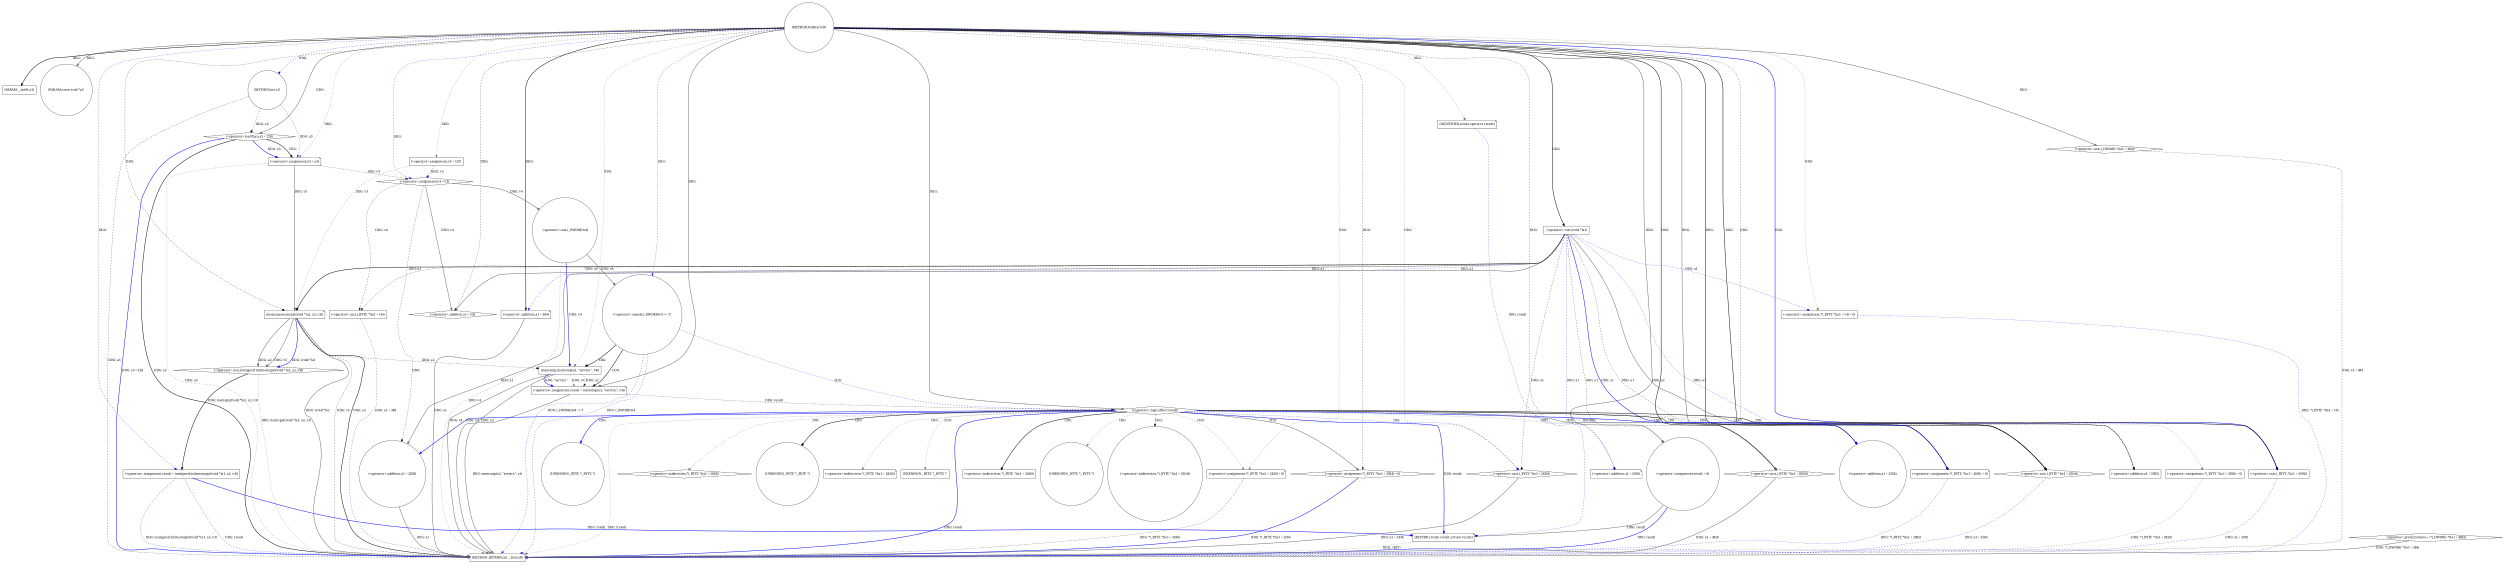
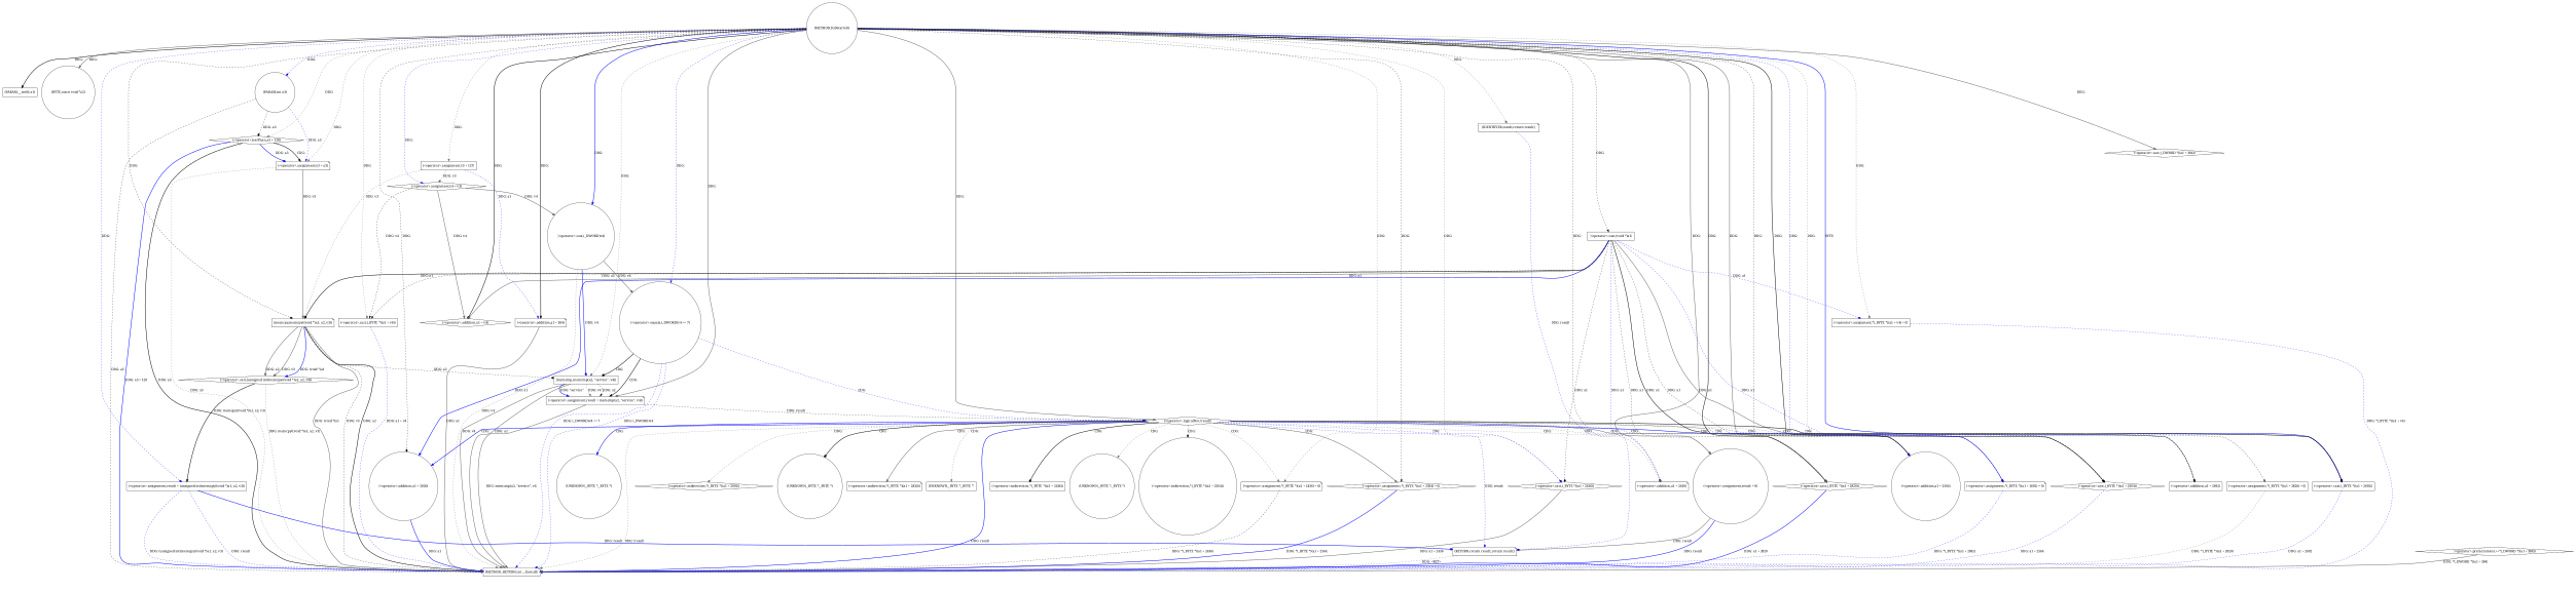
  digraph {
    fontname="Noto Serif"
    node [fontname="Noto Serif" shape=circle]
    edge [arrowhead=normal color=gray40 fontname="Noto Serif" style=dashed]
    n1 [label="(METHOD,IGDstartelt)"]
    n2 [label="(PARAM,__int64 a1)" shape=box]
-   n3 [label="(PARAM,const void *a2)"]
-   n4 [label="(METHOD,int a3)"]
+   n3 [label="(BYTE,const void *a2)"]
+   n4 [label="(PARAM,int a3)"]
    n5 [label="(<operator>.assignment,v3 = 127)" shape=box]
    n6 [label="(<operator>.lessThan,a3 < 128)" shape=diamond]
    n7 [label="(<operator>.assignment,v3 = a3)" shape=note]
    n8 [label="(<operator>.assignment,v4 = v3)" shape=diamond]
    n9 [label="(<operator>.assignment,result = (unsigned int)memcpy((void *)a1, a2, v3))" shape=box]
    n10 [label="(memcpy,memcpy((void *)a1, a2, v3))" shape=note]
    n11 [label="(<operator>.cast,(void *)a1)" shape=box]
    n12 [label="(<operator>.assignment,*(_BYTE *)(a1 + v4) = 0)" shape=box]
    n13 [label="(<operator>.cast,(_BYTE *)(a1 + v4))" shape=box]
    n14 [label="(<operator>.addition,a1 + v4)" shape=diamond]
    n15 [label="(<operator>.cast,(_DWORD *)(a1 + 384))" shape=diamond]
    n16 [label="(<operator>.addition,a1 + 384)" shape=note]
    n17 [label="(<operator>.equals,(_DWORD)v4 == 7)"]
    n18 [label="(<operator>.cast,(_DWORD)v4)"]
    n19 [label="(<operator>.assignment,result = memcmp(a2, \"service\", v4))" shape=note]
    n20 [label="(memcmp,memcmp(a2, \"service\", v4))" shape=box]
    n21 [label="(<operator>.logicalNot,!result)" shape=diamond]
    n22 [label="(<operator>.assignment,result = 0)"]
    n23 [label="(<operator>.assignment,*(_BYTE *)(a1 + 2436) = 0)" shape=note]
    n24 [label="(<operator>.cast,(_BYTE *)(a1 + 2436))" shape=diamond]
    n25 [label="(<operator>.addition,a1 + 2436)" shape=note]
    n26 [label="(<operator>.assignment,*(_BYTE *)(a1 + 2564) = 0)" shape=diamond]
    n27 [label="(<operator>.cast,(_BYTE *)(a1 + 2564))" shape=diamond]
    n28 [label="(<operator>.addition,a1 + 2564)"]
    n29 [label="(<operator>.assignment,*(_BYTE *)(a1 + 2692) = 0)" shape=note]
    n30 [label="(<operator>.cast,(_BYTE *)(a1 + 2692))" shape=box]
    n31 [label="(<operator>.addition,a1 + 2692)" shape=box]
    n32 [label="(<operator>.assignment,*(_BYTE *)(a1 + 2820) = 0)" shape=box]
    n33 [label="(<operator>.cast,(_BYTE *)(a1 + 2820))" shape=diamond]
    n34 [label="(<operator>.addition,a1 + 2820)"]
-   n35 [label="(IDENTIFIER,result,operator result;)" shape=note]
+   n35 [label="(IDENTIFIER,result,return result;)" shape=note]
    n36 [label="(METHOD_RETURN,int __fastcall)" shape=note]
    n37 [label="(RETURN,return result;,return result;)" shape=note]
    n38 [label="(<operator>.cast,(unsigned int)memcpy((void *)a1, a2, v3))" shape=diamond]
    n39 [label="(<operator>.indirection,*(_BYTE *)(a1 + 2436))" shape=box]
    n40 [label="(UNKNOWN,_BYTE *,_BYTE *)"]
    n41 [label="(<operator>.indirection,*(_BYTE *)(a1 + 2564))"]
    n42 [label="(UNKNOWN,_BYTE *,_BYTE *)"]
    n43 [label="(<operator>.indirection,*(_BYTE *)(a1 + 2692))" shape=diamond]
    n44 [label="(UNKNOWN,_BYTE *,_BYTE *)"]
    n45 [label="(<operator>.indirection,*(_BYTE *)(a1 + 2820))" shape=note]
    n46 [label="(UNKNOWN,_BYTE *,_BYTE *)" shape=box]
    n47 [label="(<operator>.preIncrement,++*(_DWORD *)(a1 + 384))" shape=diamond]
    n1 -> n2 [color=black label="DDG: " style=bold]
    n1 -> n3 [label="DDG: " style=bold]
    n1 -> n4 [arrowhead=diamond color=blue label="DDG: "]
    n1 -> n5 [label="DDG: "]
-   n1 -> n6 [label="DDG: " style=bold]
+   n1 -> n6 [label="DDG: "]
    n1 -> n7 [label="DDG: "]
    n1 -> n8 [color=blue label="DDG: "]
    n1 -> n9 [arrowhead=diamond color=blue label="DDG: "]
    n1 -> n10 [arrowhead=diamond color=black label="DDG: "]
-   n1 -> n11 [color=black label="DDG: " style=bold]
+   n1 -> n11 [color=black label="DDG: "]
    n1 -> n12 [arrowhead=diamond label="DDG: "]
-   n1 -> n14 [arrowhead=diamond color=black label="DDG: "]
+   n1 -> n13 [arrowhead=diamond label="DDG: "]
+   n1 -> n14 [arrowhead=diamond color=black label="DDG: " style=bold]
    n1 -> n15 [label="DDG: " style=bold]
    n1 -> n16 [color=black label="DDG: " style=bold]
    n1 -> n17 [color=blue label="DDG: "]
+   n1 -> n18 [color=blue label="DDG: " style=bold]
    n1 -> n19 [arrowhead=diamond label="DDG: " style=bold]
    n1 -> n20 [arrowhead=diamond label="DDG: "]
    n1 -> n21 [label="DDG: " style=bold]
    n1 -> n22 [arrowhead=diamond label="DDG: " style=bold]
    n1 -> n23 [label="DDG: "]
    n1 -> n24 [arrowhead=diamond label="DDG: "]
    n1 -> n25 [arrowhead=diamond color=black label="DDG: "]
    n1 -> n26 [color=black label="DDG: "]
    n1 -> n27 [color=black label="DDG: " style=bold]
    n1 -> n28 [label="DDG: " style=bold]
-   n1 -> n29 [arrowhead=diamond color=black label="DDG: " style=bold]
-   n1 -> n30 [arrowhead=diamond color=blue label="DDG: " style=bold]
-   n1 -> n31 [arrowhead=diamond color=black label="DDG: "]
+   n1 -> n29 [arrowhead=diamond color=black label="DDG: "]
+   n1 -> n30 [arrowhead=diamond color=blue label="BYTE: " style=bold]
+   n1 -> n31 [arrowhead=diamond color=blue label="DDG: "]
+   n1 -> n32 [label="DDG: "]
    n1 -> n33 [color=black label="DDG: " style=bold]
-   n8 -> n34 [arrowhead=diamond color=black label="DDG: "]
+   n1 -> n34 [arrowhead=diamond color=black label="DDG: "]
    n1 -> n35 [arrowhead=diamond label="DDG: "]
    n4 -> n6 [arrowhead=diamond color=black label="DDG: a3"]
    n4 -> n7 [color=blue label="DDG: a3"]
    n4 -> n36 [arrowhead=diamond color=black label="DDG: a3"]
-   n5 -> n8 [arrowhead=diamond color=blue label="DDG: v3"]
+   n5 -> n8 [arrowhead=diamond label="DDG: v3"]
    n5 -> n10 [label="DDG: v3"]
    n6 -> n7 [arrowhead=diamond color=blue label="DDG: a3" style=bold]
    n6 -> n7 [color=black label="CDG: " style=bold]
    n6 -> n36 [color=black label="DDG: a3" style=bold]
    n6 -> n36 [arrowhead=diamond color=blue label="DDG: a3 < 128" style=bold]
-   n7 -> n8 [color=black label="DDG: v3"]
    n7 -> n10 [label="DDG: v3" style=bold]
    n7 -> n36 [label="DDG: a3"]
    n8 -> n13 [color=black label="DDG: v4"]
    n8 -> n14 [label="DDG: v4" style=bold]
    n8 -> n18 [arrowhead=diamond label="DDG: v4" style=bold]
    n9 -> n36 [color=blue label="DDG: (unsigned int)memcpy((void *)a1, a2, v3)"]
    n9 -> n36 [arrowhead=diamond color=blue label="DDG: result"]
    n9 -> n37 [arrowhead=diamond color=blue label="DDG: result" style=bold]
    n10 -> n20 [arrowhead=diamond color=black label="DDG: a2"]
    n10 -> n36 [color=black label="DDG: a2" style=bold]
    n10 -> n36 [arrowhead=diamond label="DDG: (void *)a1" style=bold]
    n10 -> n36 [color=black label="DDG: v3"]
    n10 -> n38 [color=blue label="DDG: (void *)a1" style=bold]
    n10 -> n38 [arrowhead=diamond label="DDG: a2" style=bold]
    n10 -> n38 [arrowhead=diamond label="DDG: v3" style=bold]
    n11 -> n10 [arrowhead=diamond color=black label="DDG: a1" style=bold]
    n11 -> n12 [arrowhead=diamond color=blue label="DDG: a1"]
    n11 -> n13 [color=black label="DDG: a3"]
    n11 -> n14 [arrowhead=diamond label="DDG: a1" style=bold]
-   n11 -> n16 [color=blue label="DDG: a1"]
+   n5 -> n16 [color=blue label="DDG: a1"]
    n11 -> n24 [arrowhead=diamond color=black label="DDG: a1"]
    n11 -> n25 [color=blue label="DDG: a1"]
    n11 -> n27 [arrowhead=diamond color=black label="DDG: a1"]
-   n11 -> n28 [color=blue label="DDG: a1" style=bold]
+   n11 -> n28 [color=black label="DDG: a1" style=bold]
    n11 -> n30 [arrowhead=diamond color=blue label="DDG: a1"]
    n11 -> n31 [label="DDG: a1" style=bold]
    n11 -> n33 [arrowhead=diamond color=black label="DDG: a1"]
-   n11 -> n34 [label="DDG: a1" style=bold]
+   n11 -> n34 [color=blue label="DDG: a1" style=bold]
    n12 -> n36 [arrowhead=diamond color=blue label="DDG: *(_BYTE *)(a1 + v4)"]
-   n13 -> n36 [color=blue label="DDG: a1 + 384"]
-   n15 -> n36 [color=black label="DDG: a1 + 384"]
+   n13 -> n36 [color=blue label="DDG: a1 + v4"]
    n16 -> n36 [arrowhead=diamond label="DDG: a1" style=bold]
    n17 -> n19 [color=black label="CDG: " style=bold]
    n17 -> n20 [arrowhead=diamond color=black label="CDG: " style=bold]
    n17 -> n21 [arrowhead=diamond color=blue label="CDG: "]
    n17 -> n36 [arrowhead=diamond color=blue label="DDG: (_DWORD)v4"]
    n17 -> n36 [color=blue label="DDG: (_DWORD)v4 == 7"]
    n18 -> n17 [arrowhead=diamond label="DDG: v4" style=bold]
    n18 -> n20 [arrowhead=diamond color=blue label="DDG: v4" style=bold]
    n18 -> n36 [label="DDG: v4"]
    n19 -> n21 [color=black label="DDG: result"]
    n19 -> n36 [label="DDG: memcmp(a2, \"service\", v4)" style=bold]
    n20 -> n19 [color=black label="DDG: a2"]
    n20 -> n19 [color=blue label="DDG: \"service\"" style=bold]
    n20 -> n19 [label="DDG: v4"]
    n20 -> n36 [label="DDG: a2" style=bold]
    n20 -> n36 [arrowhead=diamond label="DDG: v4" style=bold]
    n21 -> n22 [label="CDG: "]
    n21 -> n23 [label="CDG: "]
    n21 -> n24 [arrowhead=diamond color=blue label="CDG: "]
+   n21 -> n25 [arrowhead=diamond label="CDG: "]
    n21 -> n26 [label="CDG: " style=bold]
-   n21 -> n27 [arrowhead=diamond color=black label="CDG: " style=bold]
-   n21 -> n28 [arrowhead=diamond color=blue label="DWORD: "]
+   n21 -> n27 [arrowhead=diamond color=black label="CDG: "]
+   n21 -> n28 [arrowhead=diamond color=blue label="CDG: "]
    n21 -> n29 [color=blue label="CDG: " style=bold]
    n21 -> n30 [color=black label="CDG: " style=bold]
    n21 -> n31 [color=black label="CDG: "]
    n21 -> n32 [arrowhead=diamond label="CDG: "]
    n21 -> n33 [arrowhead=diamond label="CDG: " style=bold]
-   n21 -> n34 [color=blue label="DDG: v4" style=bold]
+   n21 -> n34 [color=blue label="CDG: " style=bold]
    n21 -> n36 [arrowhead=diamond label="DDG: !result"]
    n21 -> n36 [arrowhead=diamond color=blue label="DDG: result" style=bold]
-   n21 -> n37 [arrowhead=diamond color=blue label="DDG: result" style=bold]
+   n21 -> n37 [arrowhead=diamond color=blue label="DDG: result"]
    n21 -> n39 [arrowhead=diamond color=black label="CDG: " style=bold]
    n21 -> n40 [label="CDG: "]
    n21 -> n41 [arrowhead=diamond color=black label="CDG: "]
    n21 -> n42 [color=blue label="CDG: " style=bold]
-   n21 -> n43 [arrowhead=diamond label="CDG: "]
+   n21 -> n43 [arrowhead=diamond label="DDG: "]
    n21 -> n44 [arrowhead=diamond color=black label="CDG: " style=bold]
-   n21 -> n45 [label="CDG: "]
+   n21 -> n45 [label="CDG: " style=bold]
    n21 -> n46 [label="CDG: "]
    n22 -> n36 [arrowhead=diamond color=blue label="DDG: result" style=bold]
    n22 -> n37 [label="DDG: result" style=bold]
    n23 -> n36 [arrowhead=diamond color=black label="DDG: *(_BYTE *)(a1 + 2436)"]
    n24 -> n36 [arrowhead=diamond label="DDG: a1 + 2436" style=bold]
    n26 -> n36 [color=blue label="DDG: *(_BYTE *)(a1 + 2564)" style=bold]
    n27 -> n36 [color=blue label="DDG: a1 + 2564"]
    n29 -> n36 [color=blue label="DDG: *(_BYTE *)(a1 + 2692)"]
    n30 -> n36 [arrowhead=diamond color=blue label="DDG: a1 + 2692"]
    n32 -> n36 [label="DDG: *(_BYTE *)(a1 + 2820)"]
-   n33 -> n36 [arrowhead=diamond label="DDG: a1 + 2820" style=bold]
-   n34 -> n36 [arrowhead=diamond label="DDG: a1" style=bold]
+   n33 -> n36 [arrowhead=diamond color=blue label="DDG: a1 + 2820" style=bold]
+   n34 -> n36 [arrowhead=diamond color=blue label="DDG: a1" style=bold]
    n35 -> n37 [arrowhead=diamond color=blue label="DDG: result"]
    n37 -> n36 [label="DDG: <RET>"]
    n38 -> n9 [color=black label="DDG: memcpy((void *)a1, a2, v3)" style=bold]
    n38 -> n36 [label="DDG: memcpy((void *)a1, a2, v3)"]
    n47 -> n36 [label="DDG: *(_DWORD *)(a1 + 384)" style=bold]
  }
